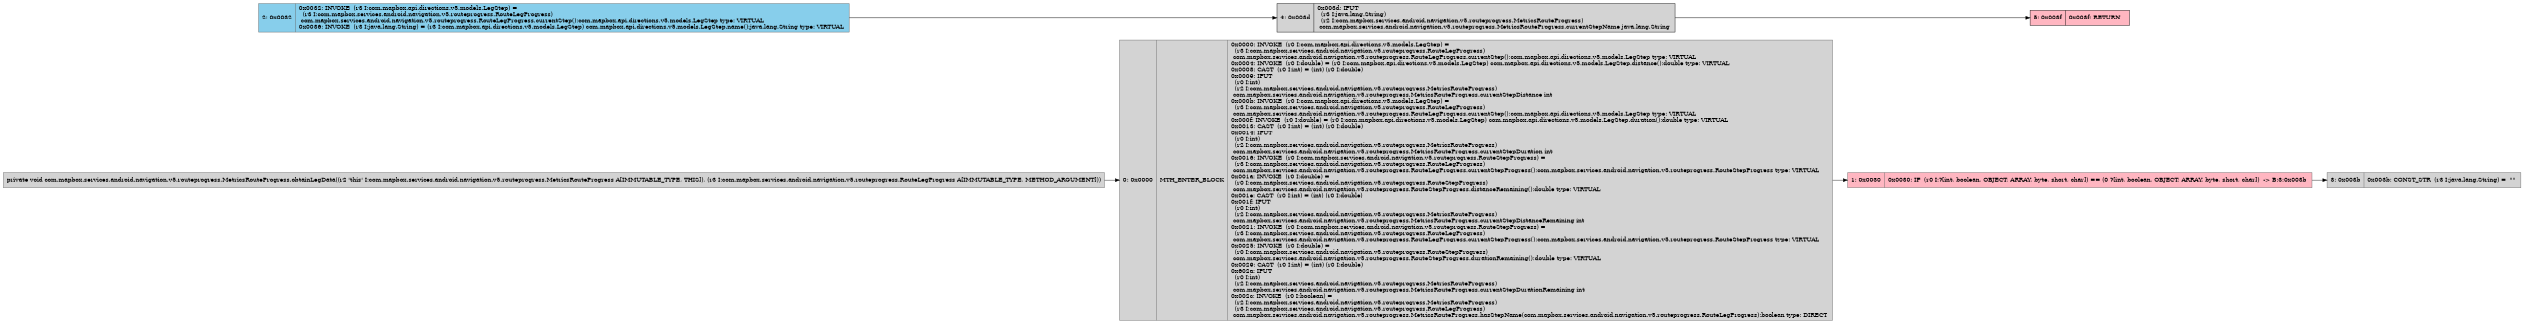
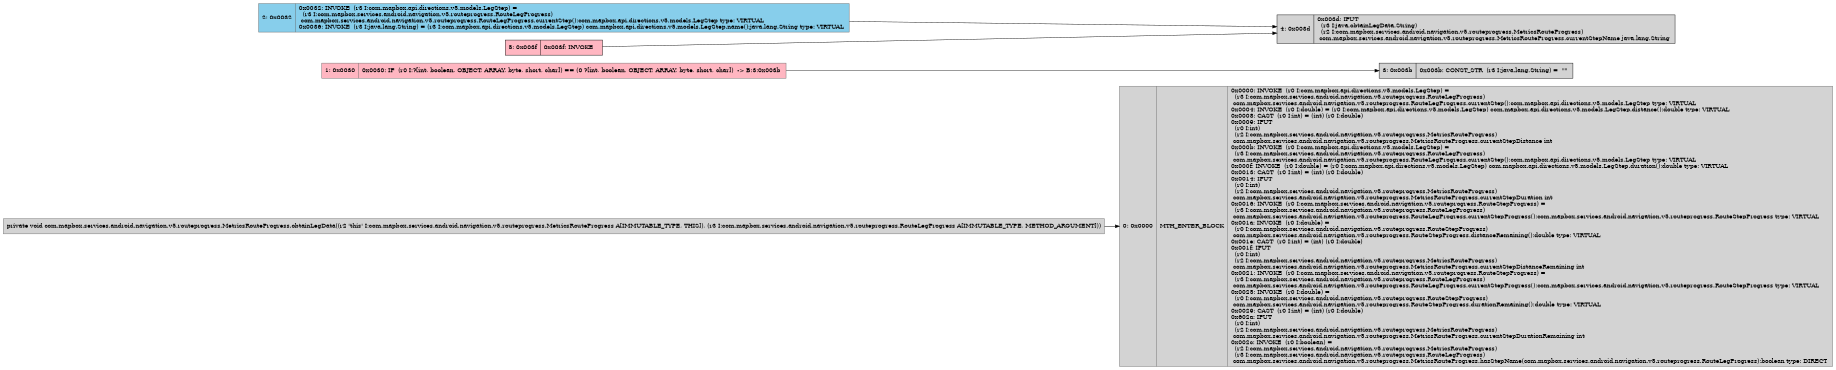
  digraph {
    rankdir=LR
    node [color=gray40 fillcolor=lightgrey shape=record style=filled]
    n1 [label="{0\:\ 0x0000|MTH_ENTER_BLOCK\l|0x0000: INVOKE  (r0 I:com.mapbox.api.directions.v5.models.LegStep) = \l  (r3 I:com.mapbox.services.android.navigation.v5.routeprogress.RouteLegProgress)\l com.mapbox.services.android.navigation.v5.routeprogress.RouteLegProgress.currentStep():com.mapbox.api.directions.v5.models.LegStep type: VIRTUAL \l0x0004: INVOKE  (r0 I:double) = (r0 I:com.mapbox.api.directions.v5.models.LegStep) com.mapbox.api.directions.v5.models.LegStep.distance():double type: VIRTUAL \l0x0008: CAST  (r0 I:int) = (int) (r0 I:double) \l0x0009: IPUT  \l  (r0 I:int)\l  (r2 I:com.mapbox.services.android.navigation.v5.routeprogress.MetricsRouteProgress)\l com.mapbox.services.android.navigation.v5.routeprogress.MetricsRouteProgress.currentStepDistance int \l0x000b: INVOKE  (r0 I:com.mapbox.api.directions.v5.models.LegStep) = \l  (r3 I:com.mapbox.services.android.navigation.v5.routeprogress.RouteLegProgress)\l com.mapbox.services.android.navigation.v5.routeprogress.RouteLegProgress.currentStep():com.mapbox.api.directions.v5.models.LegStep type: VIRTUAL \l0x000f: INVOKE  (r0 I:double) = (r0 I:com.mapbox.api.directions.v5.models.LegStep) com.mapbox.api.directions.v5.models.LegStep.duration():double type: VIRTUAL \l0x0013: CAST  (r0 I:int) = (int) (r0 I:double) \l0x0014: IPUT  \l  (r0 I:int)\l  (r2 I:com.mapbox.services.android.navigation.v5.routeprogress.MetricsRouteProgress)\l com.mapbox.services.android.navigation.v5.routeprogress.MetricsRouteProgress.currentStepDuration int \l0x0016: INVOKE  (r0 I:com.mapbox.services.android.navigation.v5.routeprogress.RouteStepProgress) = \l  (r3 I:com.mapbox.services.android.navigation.v5.routeprogress.RouteLegProgress)\l com.mapbox.services.android.navigation.v5.routeprogress.RouteLegProgress.currentStepProgress():com.mapbox.services.android.navigation.v5.routeprogress.RouteStepProgress type: VIRTUAL \l0x001a: INVOKE  (r0 I:double) = \l  (r0 I:com.mapbox.services.android.navigation.v5.routeprogress.RouteStepProgress)\l com.mapbox.services.android.navigation.v5.routeprogress.RouteStepProgress.distanceRemaining():double type: VIRTUAL \l0x001e: CAST  (r0 I:int) = (int) (r0 I:double) \l0x001f: IPUT  \l  (r0 I:int)\l  (r2 I:com.mapbox.services.android.navigation.v5.routeprogress.MetricsRouteProgress)\l com.mapbox.services.android.navigation.v5.routeprogress.MetricsRouteProgress.currentStepDistanceRemaining int \l0x0021: INVOKE  (r0 I:com.mapbox.services.android.navigation.v5.routeprogress.RouteStepProgress) = \l  (r3 I:com.mapbox.services.android.navigation.v5.routeprogress.RouteLegProgress)\l com.mapbox.services.android.navigation.v5.routeprogress.RouteLegProgress.currentStepProgress():com.mapbox.services.android.navigation.v5.routeprogress.RouteStepProgress type: VIRTUAL \l0x0025: INVOKE  (r0 I:double) = \l  (r0 I:com.mapbox.services.android.navigation.v5.routeprogress.RouteStepProgress)\l com.mapbox.services.android.navigation.v5.routeprogress.RouteStepProgress.durationRemaining():double type: VIRTUAL \l0x0029: CAST  (r0 I:int) = (int) (r0 I:double) \l0x602a: IPUT  \l  (r0 I:int)\l  (r2 I:com.mapbox.services.android.navigation.v5.routeprogress.MetricsRouteProgress)\l com.mapbox.services.android.navigation.v5.routeprogress.MetricsRouteProgress.currentStepDurationRemaining int \l0x002c: INVOKE  (r0 I:boolean) = \l  (r2 I:com.mapbox.services.android.navigation.v5.routeprogress.MetricsRouteProgress)\l  (r3 I:com.mapbox.services.android.navigation.v5.routeprogress.RouteLegProgress)\l com.mapbox.services.android.navigation.v5.routeprogress.MetricsRouteProgress.hasStepName(com.mapbox.services.android.navigation.v5.routeprogress.RouteLegProgress):boolean type: DIRECT \l}"]
    n2 [fillcolor=lightpink label="{1\:\ 0x0030|0x0030: IF  (r0 I:?[int, boolean, OBJECT, ARRAY, byte, short, char]) == (0 ?[int, boolean, OBJECT, ARRAY, byte, short, char])  \-\> B:3:0x003b \l}"]
-   n3 [label="{3\:\ 0x003b|0x003b: CONST_STR  (r3 I:java.lang.String) =  \"\" \l}"]
+   n3 [color=black label="{3\:\ 0x003b|0x003b: CONST_STR  (r3 I:java.lang.String) =  \"\" \l}"]
    n4 [fillcolor=skyblue label="{2\:\ 0x0032|0x0032: INVOKE  (r3 I:com.mapbox.api.directions.v5.models.LegStep) = \l  (r3 I:com.mapbox.services.android.navigation.v5.routeprogress.RouteLegProgress)\l com.mapbox.services.android.navigation.v5.routeprogress.RouteLegProgress.currentStep():com.mapbox.api.directions.v5.models.LegStep type: VIRTUAL \l0x0036: INVOKE  (r3 I:java.lang.String) = (r3 I:com.mapbox.api.directions.v5.models.LegStep) com.mapbox.api.directions.v5.models.LegStep.name():java.lang.String type: VIRTUAL \l}"]
-   n5 [color=black label="{4\:\ 0x003d|0x003d: IPUT  \l  (r3 I:java.lang.String)\l  (r2 I:com.mapbox.services.android.navigation.v5.routeprogress.MetricsRouteProgress)\l com.mapbox.services.android.navigation.v5.routeprogress.MetricsRouteProgress.currentStepName java.lang.String \l}"]
-   n6 [color=black fillcolor=lightpink label="{5\:\ 0x003f|0x003f: RETURN   \l}"]
+   n5 [color=black label="{4\:\ 0x003d|0x003d: IPUT  \l  (r3 I:java.obtainLegData.String)\l  (r2 I:com.mapbox.services.android.navigation.v5.routeprogress.MetricsRouteProgress)\l com.mapbox.services.android.navigation.v5.routeprogress.MetricsRouteProgress.currentStepName java.lang.String \l}"]
+   n6 [color=black fillcolor=lightpink label="{5\:\ 0x003f|0x003f: INVOKE   \l}"]
    n7 [label="{private void com.mapbox.services.android.navigation.v5.routeprogress.MetricsRouteProgress.obtainLegData((r2 'this' I:com.mapbox.services.android.navigation.v5.routeprogress.MetricsRouteProgress A[IMMUTABLE_TYPE, THIS]), (r3 I:com.mapbox.services.android.navigation.v5.routeprogress.RouteLegProgress A[IMMUTABLE_TYPE, METHOD_ARGUMENT])) }"]
-   n1 -> n2
    n2 -> n3
    n4 -> n5
-   n5 -> n6
+   n6 -> n5
    n7 -> n1
  }
